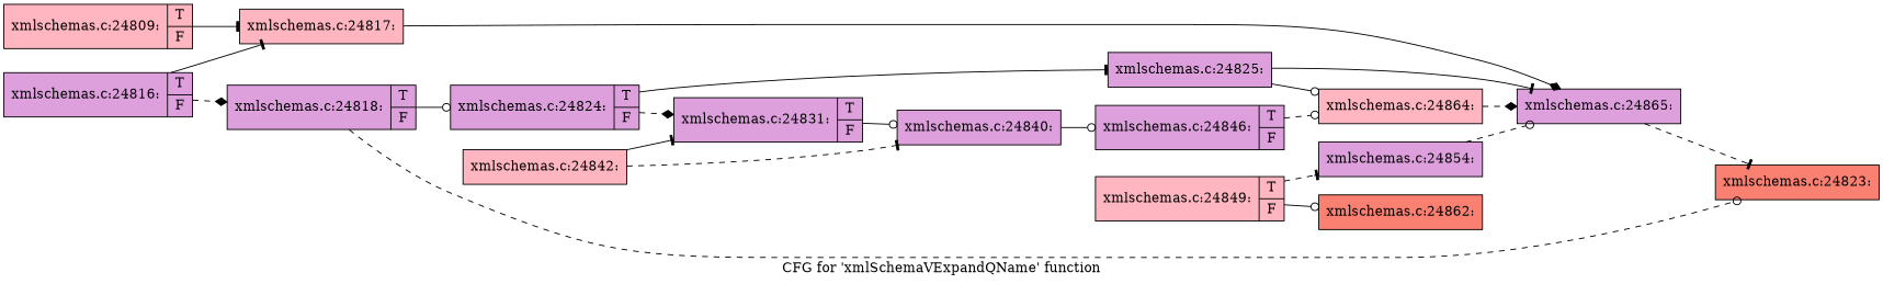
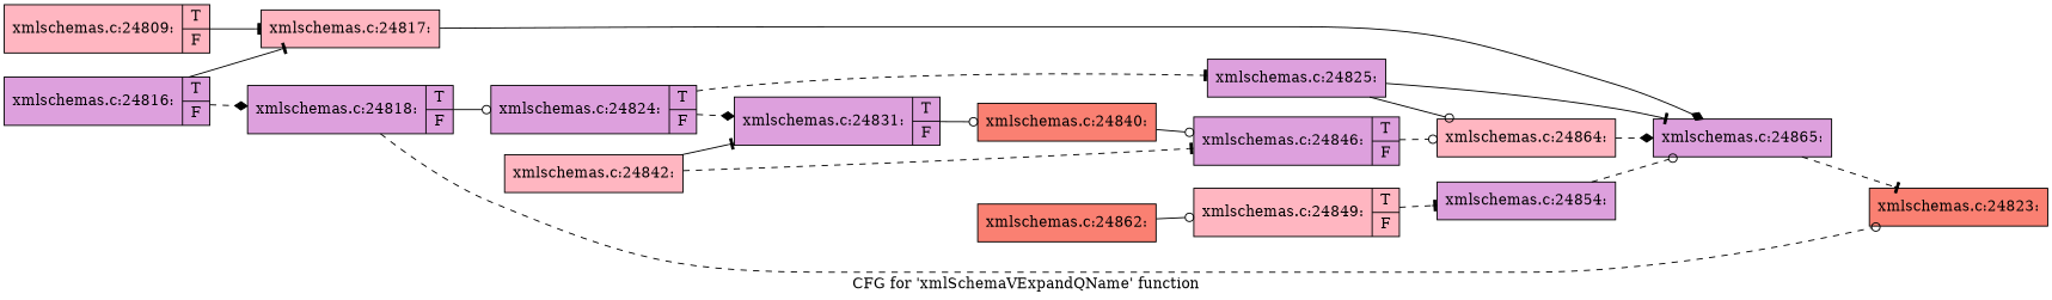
  digraph {
    label="CFG for 'xmlSchemaVExpandQName' function"
    rankdir=LR
    node [fillcolor=plum shape=record style=filled]
    edge [arrowhead=tee style=solid]
    n1 [fillcolor=lightpink label="{xmlschemas.c:24809:|{<s0>T|<s1>F}}"]
    n2 [fillcolor=lightpink label="{xmlschemas.c:24817:}"]
    n3 [label="{xmlschemas.c:24865:}"]
    n4 [label="{xmlschemas.c:24816:|{<s0>T|<s1>F}}"]
    n5 [label="{xmlschemas.c:24818:|{<s0>T|<s1>F}}"]
    n6 [fillcolor=salmon label="{xmlschemas.c:24823:}"]
    n7 [label="{xmlschemas.c:24824:|{<s0>T|<s1>F}}"]
    n8 [label="{xmlschemas.c:24825:}"]
    n9 [label="{xmlschemas.c:24831:|{<s0>T|<s1>F}}"]
    n10 [fillcolor=lightpink label="{xmlschemas.c:24864:}"]
-   n11 [label="{xmlschemas.c:24840:}"]
+   n11 [fillcolor=salmon label="{xmlschemas.c:24840:}"]
    n12 [label="{xmlschemas.c:24846:|{<s0>T|<s1>F}}"]
    n13 [fillcolor=lightpink label="{xmlschemas.c:24842:}"]
    n14 [fillcolor=lightpink label="{xmlschemas.c:24849:|{<s0>T|<s1>F}}"]
    n15 [label="{xmlschemas.c:24854:}"]
    n16 [fillcolor=salmon label="{xmlschemas.c:24862:}"]
    n1 -> n2
    n2 -> n3 [arrowhead=diamond]
    n3 -> n6 [style=dashed]
    n4 -> n2
    n4 -> n5 [arrowhead=diamond style=dashed]
    n5 -> n6 [arrowhead=odot style=dashed]
    n5 -> n7 [arrowhead=odot]
-   n7 -> n8
+   n7 -> n8 [style=dashed]
    n7 -> n9 [arrowhead=diamond style=dashed]
    n8 -> n3
    n8 -> n10 [arrowhead=odot]
    n9 -> n11 [arrowhead=odot]
    n10 -> n3 [arrowhead=diamond style=dashed]
    n11 -> n12 [arrowhead=odot]
    n12 -> n10 [arrowhead=odot style=dashed]
    n13 -> n9
-   n13 -> n11 [style=dashed]
+   n13 -> n12 [style=dashed]
    n14 -> n15 [style=dashed]
-   n14 -> n16 [arrowhead=odot]
+   n16 -> n14 [arrowhead=odot]
    n15 -> n3 [arrowhead=odot style=dashed]
  }
